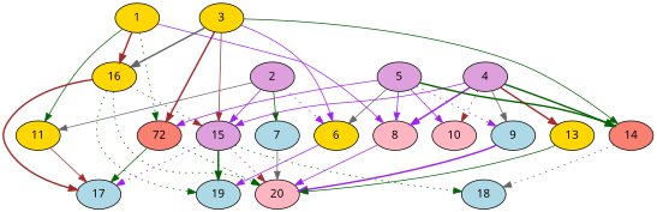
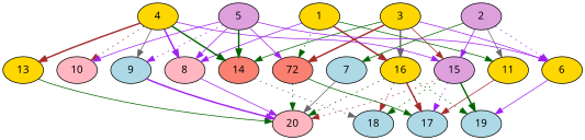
  digraph {
    fontname="Noto Sans"
    node [alpha=0.16 fillcolor=gold fontname="Noto Sans" style=filled]
    edge [color=purple fontname="Noto Sans" style=solid]
    1 [alpha=0.01 expect_size=30949376]
    8 [expect_size=14961664 fillcolor=lightpink]
    11 [expect_size=14924800]
    n4 [alpha=0.09 expect_size=17452032 fillcolor=salmon label=72]
    16 [alpha=0.10 expect_size=18413568]
    20 [alpha=0.15 expect_size=50717696 fillcolor=lightpink]
    9 [alpha=0.06 expect_size=5629952 fillcolor=lightblue]
    17 [alpha=0.08 expect_size=6506496 fillcolor=lightblue]
    19 [alpha=0.07 expect_size=36227072 fillcolor=lightblue]
    18 [alpha=0.03 expect_size=45077504 fillcolor=lightblue]
    2 [alpha=0.18 expect_size=34102272 fillcolor=plum]
    6 [alpha=0.15 expect_size=26675200]
    7 [expect_size=18321408 fillcolor=lightblue]
    15 [alpha=0.18 expect_size=40727552 fillcolor=plum]
    3 [alpha=0.14 expect_size=27228160]
    14 [alpha=0.13 expect_size=45315072 fillcolor=salmon]
-   4 [alpha=0.18 expect_size=50042880 fillcolor=plum]
+   4 [alpha=0.18 expect_size=50042880]
    10 [alpha=0.04 expect_size=31260672 fillcolor=lightpink]
    13 [expect_size=12289024]
    5 [alpha=0.11 expect_size=11194368 fillcolor=plum]
    1 -> 8
    1 -> 11 [color=darkgreen]
    1 -> n4 [color=darkgreen style=dotted]
    1 -> 16 [color=brown style=bold]
    8 -> 20
    11 -> 17 [color=brown]
    n4 -> 20 [color=darkgreen style=dotted]
    n4 -> 17 [color=darkgreen]
    16 -> 20 [color=darkgreen style=dotted]
    16 -> 17 [color=brown style=bold]
    16 -> 19 [color=darkgreen style=dotted]
-   16 -> 15 [color=brown style=dotted]
+   16 -> 18 [color=brown style=dotted]
    9 -> 20 [style=bold]
    2 -> 11 [color=gray40]
    2 -> 6 [style=dotted]
    2 -> 7 [color=darkgreen]
    2 -> 15
    6 -> 19
    7 -> 20 [color=gray40]
    15 -> 20 [color=brown style=dotted]
    15 -> 17 [style=dotted]
    15 -> 19 [color=darkgreen style=bold]
    15 -> 18 [color=darkgreen style=dotted]
    3 -> n4 [color=brown style=bold]
    3 -> 16 [color=gray40 style=bold]
    3 -> 6
    3 -> 15 [color=brown]
    3 -> 14 [color=darkgreen]
    14 -> 18 [color=gray40 style=dotted]
    4 -> 8 [style=bold]
    4 -> 9 [color=gray40]
    4 -> 15
    4 -> 14 [color=darkgreen style=bold]
    4 -> 10 [color=brown style=dotted]
    4 -> 13 [color=brown style=bold]
    13 -> 20 [color=darkgreen]
    5 -> 8
    5 -> n4
    5 -> 9 [style=dotted]
-   5 -> 6 [color=gray40]
+   5 -> 6
    5 -> 14 [color=darkgreen style=bold]
    5 -> 10
  }
